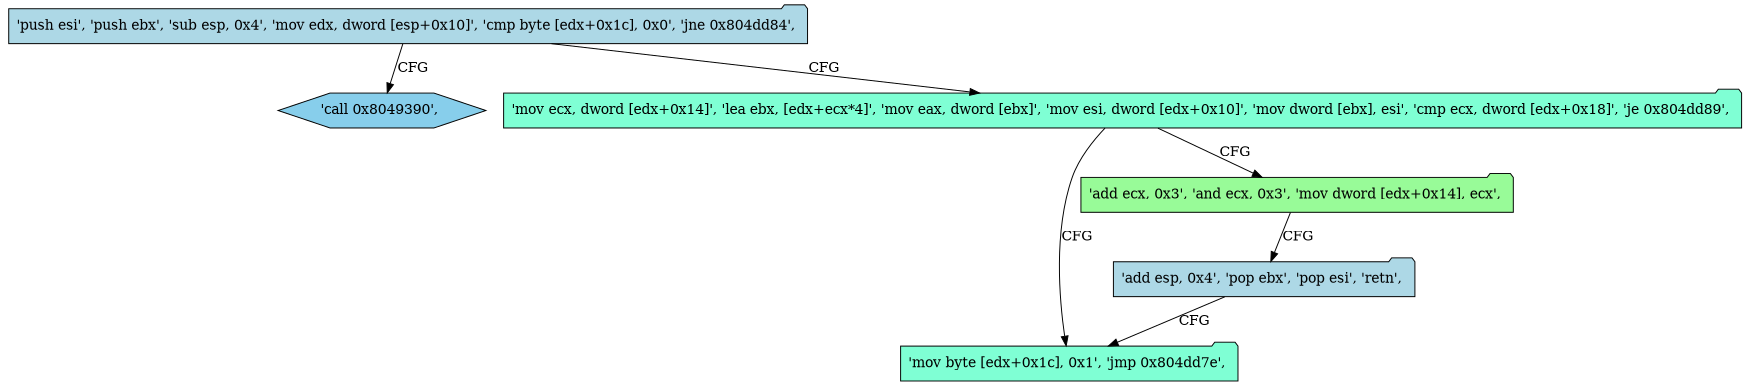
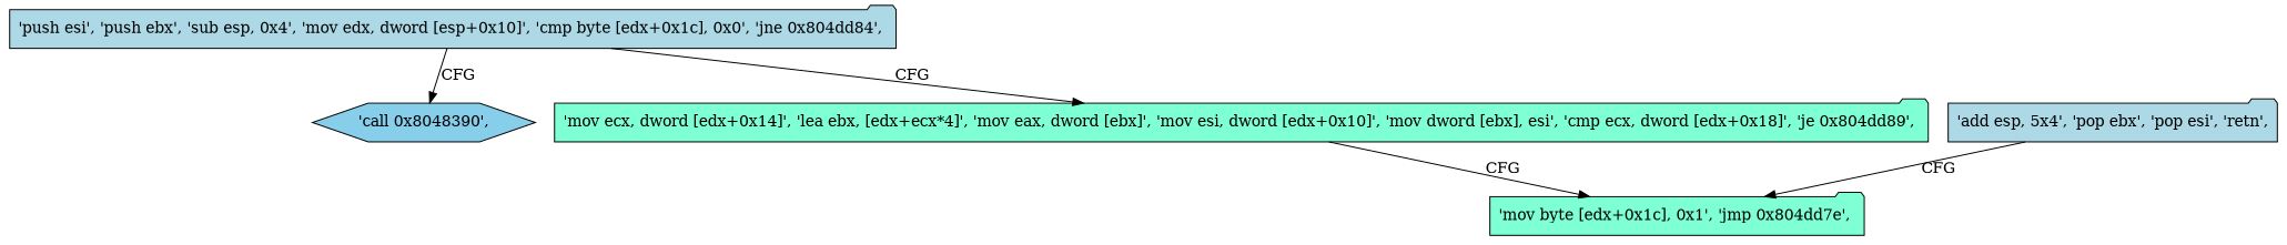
  digraph {
    node [fillcolor=lightblue shape=folder style=filled]
    n1 [label="'push esi', 'push ebx', 'sub esp, 0x4', 'mov edx, dword [esp+0x10]', 'cmp byte [edx+0x1c], 0x0', 'jne 0x804dd84', "]
-   n2 [fillcolor=skyblue label="'call 0x8049390', " shape=hexagon]
+   n2 [fillcolor=skyblue label="'call 0x8048390'," shape=hexagon]
    n3 [fillcolor=aquamarine label="'mov ecx, dword [edx+0x14]', 'lea ebx, [edx+ecx*4]', 'mov eax, dword [ebx]', 'mov esi, dword [edx+0x10]', 'mov dword [ebx], esi', 'cmp ecx, dword [edx+0x18]', 'je 0x804dd89', "]
    n4 [fillcolor=aquamarine label="'mov byte [edx+0x1c], 0x1', 'jmp 0x804dd7e', "]
-   n5 [fillcolor=palegreen label="'add ecx, 0x3', 'and ecx, 0x3', 'mov dword [edx+0x14], ecx', "]
-   n6 [label="'add esp, 0x4', 'pop ebx', 'pop esi', 'retn', "]
+   n6 [label="'add esp, 5x4', 'pop ebx', 'pop esi', 'retn',"]
    n1 -> n2 [label=CFG]
    n1 -> n3 [label=CFG]
    n3 -> n4 [label=CFG]
-   n3 -> n5 [label=CFG]
-   n5 -> n6 [label=CFG]
    n6 -> n4 [label=CFG]
  }
